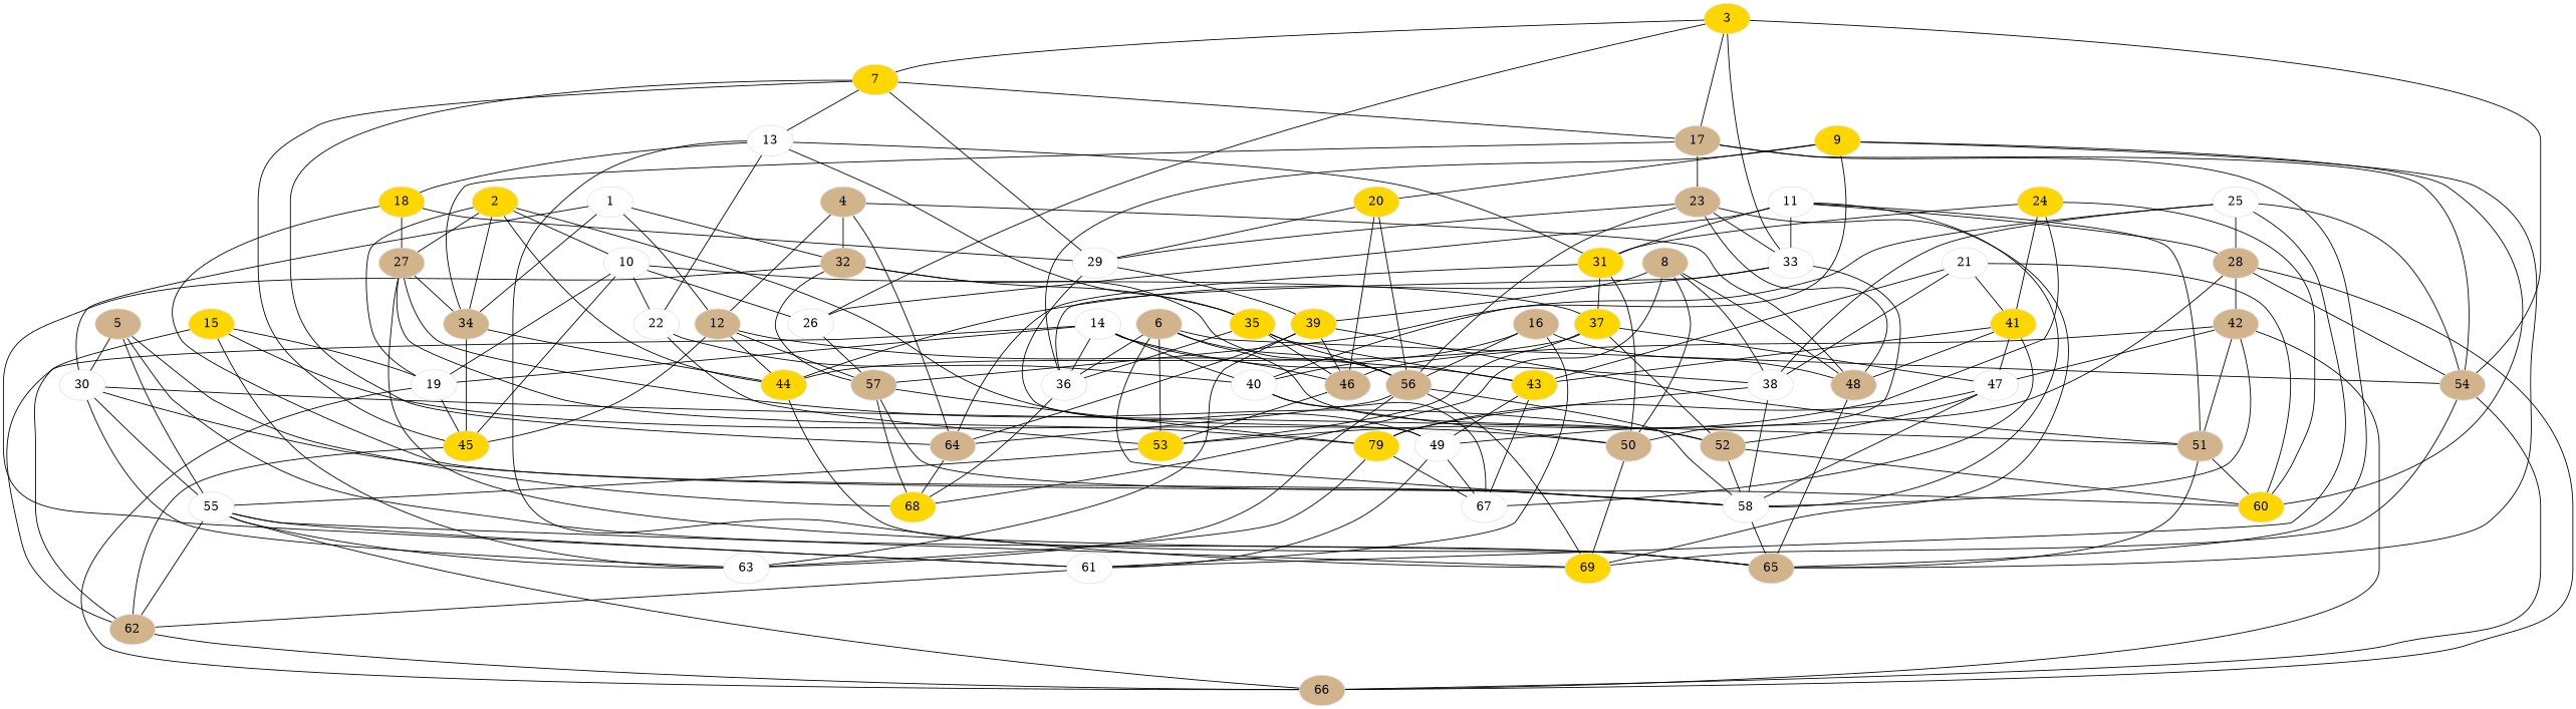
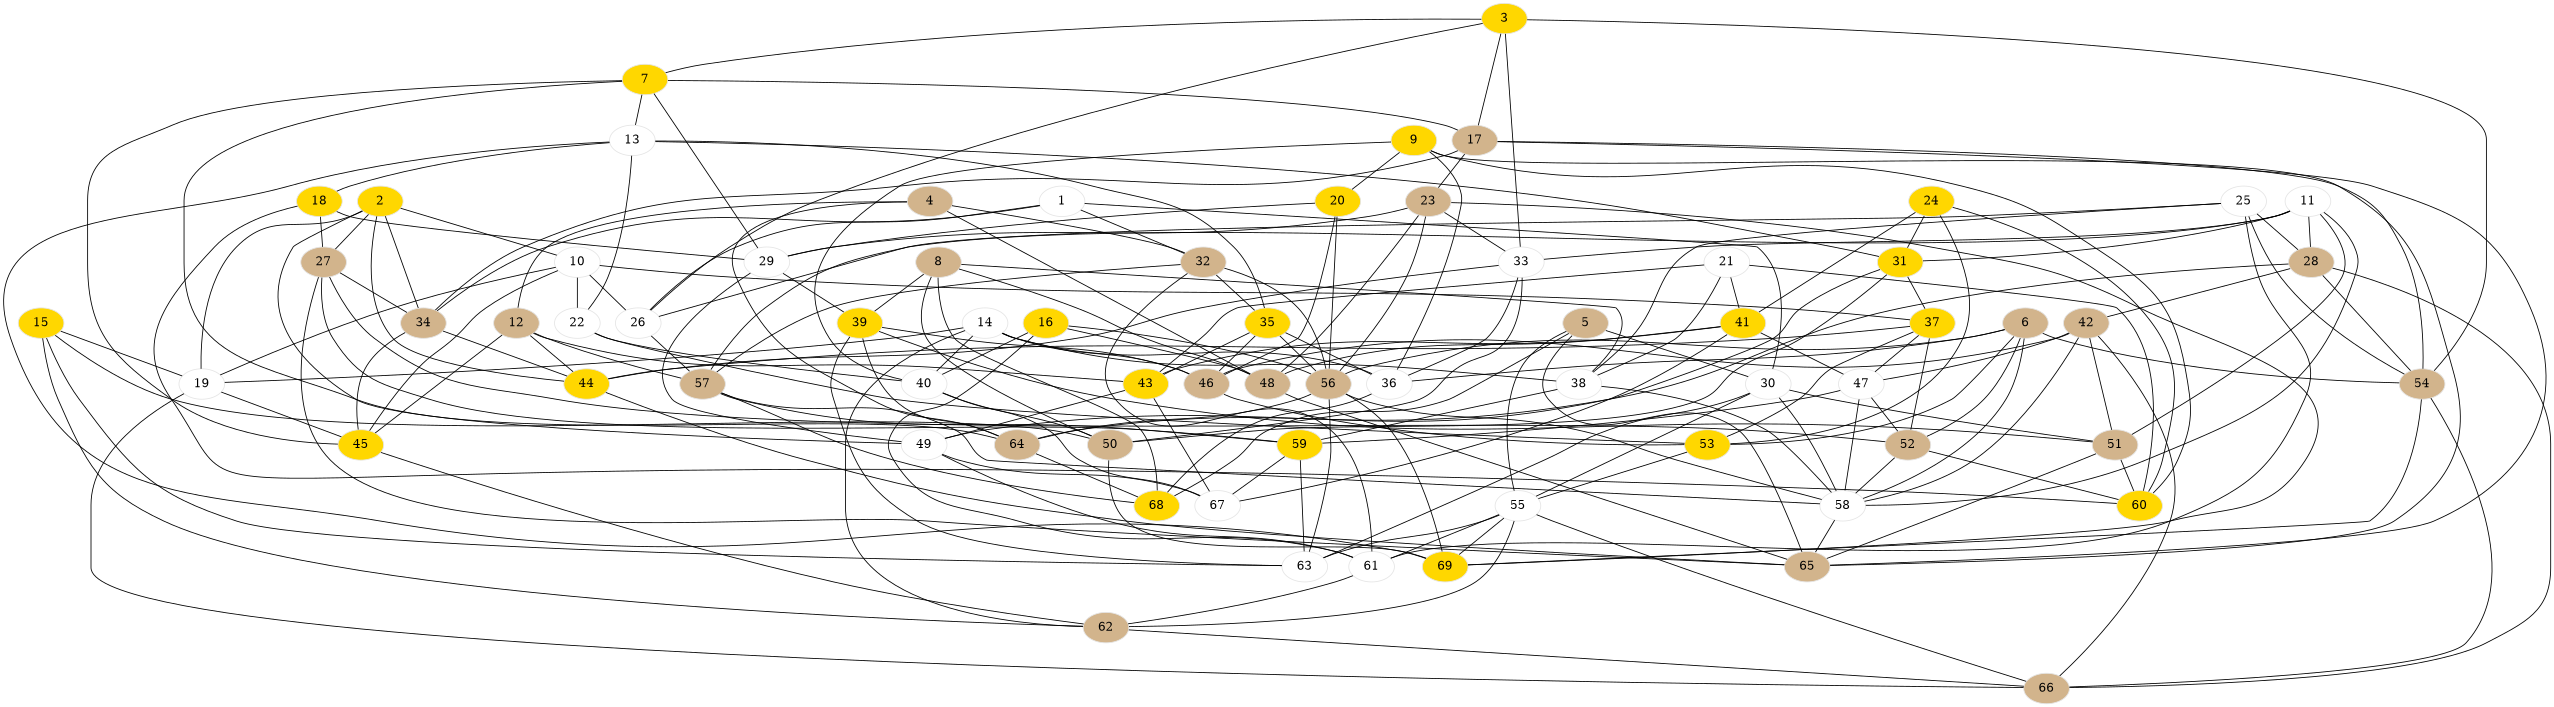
  graph {
    node [color=gray90 fillcolor=tan style=filled]
    edge [weight=1.0]
    12
    1 [fillcolor=white]
    30 [fillcolor=white]
    32
    34
    44 [fillcolor=gold]
    45 [fillcolor=gold]
    43 [fillcolor=gold]
    57
    55 [fillcolor=white]
    58 [fillcolor=white]
    51
    63 [fillcolor=white]
    56
    35 [fillcolor=gold]
    61 [fillcolor=white]
    2 [fillcolor=gold]
    10 [fillcolor=white]
    19 [fillcolor=white]
    27
    49 [fillcolor=white]
    26 [fillcolor=white]
    22 [fillcolor=white]
    37 [fillcolor=gold]
    66
    65
    52
-   59 [fillcolor=gold label=79]
+   59 [fillcolor=gold]
    67 [fillcolor=white]
    3 [fillcolor=gold]
    7 [fillcolor=gold]
    17
    33 [fillcolor=white]
    54
    64
    13 [fillcolor=white]
    29 [fillcolor=white]
    23
    36 [fillcolor=white]
    50
    69 [fillcolor=gold]
    4
    48
    68 [fillcolor=gold]
    5
    62
    6
    53 [fillcolor=gold]
    60 [fillcolor=gold]
    31 [fillcolor=gold]
    18 [fillcolor=gold]
    39 [fillcolor=gold]
    8
    38 [fillcolor=white]
    46
    9 [fillcolor=gold]
    20 [fillcolor=gold]
    40 [fillcolor=white]
    47 [fillcolor=white]
    11 [fillcolor=white]
    28
    42
    14 [fillcolor=white]
    15 [fillcolor=gold]
-   16
+   16 [fillcolor=gold]
    21 [fillcolor=white]
    41 [fillcolor=gold]
    24 [fillcolor=gold]
    25 [fillcolor=white]
    12 -- 44
    12 -- 45
    12 -- 43
    12 -- 57
-   1 -- 12
+   1 -- 26
    1 -- 30
    1 -- 32
    1 -- 34
    30 -- 55
    30 -- 58
    30 -- 51
    30 -- 63
    32 -- 57
    32 -- 56
    32 -- 35
    32 -- 61
    34 -- 44
    34 -- 45
    44 -- 65
    45 -- 62
    43 -- 49
    43 -- 67
    57 -- 58
    57 -- 59
    57 -- 68 [weight=2.0]
    55 -- 63
    55 -- 61
    55 -- 66
    55 -- 69
    55 -- 62
    58 -- 65
    51 -- 65
    51 -- 60
    56 -- 58
    56 -- 63
    56 -- 64
    56 -- 69
    35 -- 43
    35 -- 56
    35 -- 36
    35 -- 46
    61 -- 62
    2 -- 34
    2 -- 44
    2 -- 10
    2 -- 19
    2 -- 27
    2 -- 49
    10 -- 45
    10 -- 19
    10 -- 26
    10 -- 22
    10 -- 37
    19 -- 45
    19 -- 66
    27 -- 34
    27 -- 65
    27 -- 52
    27 -- 59
    49 -- 61
    49 -- 67
    26 -- 57
    22 -- 53
    22 -- 40
    37 -- 44
    37 -- 52
    37 -- 53
    37 -- 47
    52 -- 58
    52 -- 60
    59 -- 63
    59 -- 67
    3 -- 26
    3 -- 7
    3 -- 17
    3 -- 33
    3 -- 54 [weight=2.0]
    7 -- 45
    7 -- 17
    7 -- 64
    7 -- 13
    7 -- 29
    17 -- 34
    17 -- 65
    17 -- 54
    17 -- 23
    33 -- 44
    33 -- 36
    33 -- 50
    54 -- 66
    54 -- 69
    64 -- 68
    13 -- 35
    13 -- 22
    13 -- 69
    13 -- 31
    13 -- 18
    29 -- 49
    29 -- 39
    23 -- 56
    23 -- 33
    23 -- 29
    23 -- 69
    23 -- 48
    36 -- 68
    50 -- 69
    4 -- 12
    4 -- 32
    4 -- 64
    4 -- 48
    48 -- 65
    5 -- 30
    5 -- 55
    5 -- 65
    5 -- 68
    62 -- 66
    6 -- 58
    6 -- 56
    6 -- 52
    6 -- 54
    6 -- 36
    6 -- 53
    53 -- 55
    31 -- 37
    31 -- 64
    31 -- 50
    18 -- 27
    18 -- 29
    18 -- 60
    39 -- 51
    39 -- 63
    39 -- 64
    39 -- 46
    8 -- 50
    8 -- 48
    8 -- 68
    8 -- 39
    8 -- 38
    38 -- 58
    38 -- 59
    46 -- 53
    9 -- 65
    9 -- 36
    9 -- 60
    9 -- 20
    9 -- 40
    20 -- 56
    20 -- 29
    20 -- 46
    40 -- 67
    40 -- 50
    47 -- 58
    47 -- 52
    47 -- 59
    11 -- 58
    11 -- 51
    11 -- 26
    11 -- 33
    11 -- 31
    11 -- 28
    28 -- 49
    28 -- 66
    28 -- 54
    28 -- 42
    42 -- 58
    42 -- 51
    42 -- 66
    42 -- 46
    42 -- 47
    14 -- 19
    14 -- 36
    14 -- 62
    14 -- 38
    14 -- 46
    14 -- 40
    15 -- 63
    15 -- 19
    15 -- 50
    15 -- 62
    16 -- 56
    16 -- 61
    16 -- 48
    16 -- 40
    21 -- 43
    21 -- 60
    21 -- 38
    21 -- 41
    41 -- 43
    41 -- 67
    41 -- 48
    41 -- 47
    24 -- 53
    24 -- 60
    24 -- 31
    24 -- 41
    25 -- 57
    25 -- 61
    25 -- 54
    25 -- 38
    25 -- 28
  }
